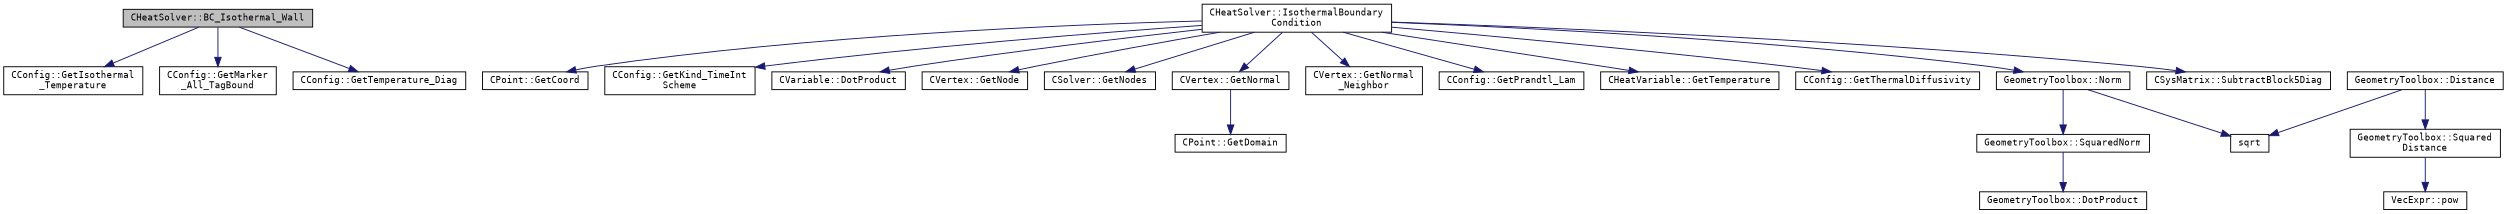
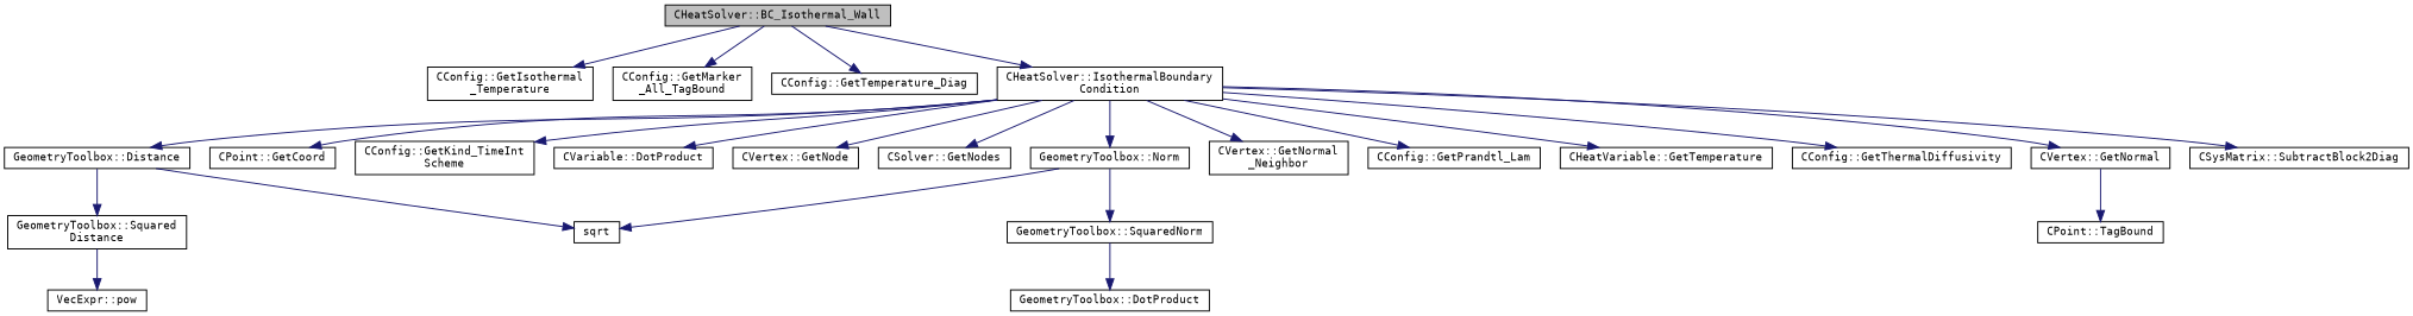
  digraph {
    fontname="DejaVu Sans Mono"
    rankdir=TB
    node [color=black fillcolor=white fontname="DejaVu Sans Mono" fontsize=10 shape=record style=filled]
    edge [color=midnightblue fontname="DejaVu Sans Mono" fontsize=10 labelfontname=Helvetica labelfontsize=10 style=solid]
    n1 [fillcolor=grey75 fontcolor=black height=0.2 label="CHeatSolver::BC_Isothermal_Wall" width=0.4]
    n2 [height=0.2 label="CConfig::GetIsothermal\l_Temperature" width=0.4]
    n3 [height=0.2 label="CConfig::GetMarker\l_All_TagBound" width=0.4]
    n4 [height=0.2 label="CConfig::GetTemperature_Diag" width=0.4]
    n5 [height=0.2 label="CHeatSolver::IsothermalBoundary\lCondition" width=0.4]
    n6 [height=0.2 label="GeometryToolbox::Distance" width=0.4]
    n7 [height=0.2 label="CPoint::GetCoord" width=0.4]
    n8 [height=0.2 label="CConfig::GetKind_TimeInt\lScheme" width=0.4]
    n9 [height=0.2 label="CVariable::DotProduct" width=0.4]
    n10 [height=0.2 label="CVertex::GetNode" width=0.4]
    n11 [height=0.2 label="CSolver::GetNodes" width=0.4]
    n12 [height=0.2 label="CVertex::GetNormal" width=0.4]
    n13 [height=0.2 label="CVertex::GetNormal\l_Neighbor" width=0.4]
    n14 [height=0.2 label="CConfig::GetPrandtl_Lam" width=0.4]
    n15 [height=0.2 label="CHeatVariable::GetTemperature" width=0.4]
    n16 [height=0.2 label="CConfig::GetThermalDiffusivity" width=0.4]
    n17 [height=0.2 label="GeometryToolbox::Norm" width=0.4]
-   n18 [height=0.2 label="CSysMatrix::SubtractBlock5Diag" width=0.4]
+   n18 [height=0.2 label="CSysMatrix::SubtractBlock2Diag" width=0.4]
    n19 [height=0.2 label=sqrt width=0.4]
    n20 [height=0.2 label="GeometryToolbox::Squared\lDistance" width=0.4]
-   n21 [height=0.2 label="CPoint::GetDomain" width=0.4]
+   n21 [height=0.2 label="CPoint::TagBound" width=0.4]
    n22 [height=0.2 label="GeometryToolbox::SquaredNorm" width=0.4]
    n23 [height=0.2 label="VecExpr::pow" width=0.4]
    n24 [height=0.2 label="GeometryToolbox::DotProduct" width=0.4]
    n1 -> n2
    n1 -> n3
    n1 -> n4
+   n1 -> n5
+   n5 -> n6
    n5 -> n7
    n5 -> n8
    n5 -> n9
    n5 -> n10
    n5 -> n11
    n5 -> n12
    n5 -> n13
    n5 -> n14
    n5 -> n15
    n5 -> n16
    n5 -> n17
    n5 -> n18
    n6 -> n19
    n6 -> n20
    n12 -> n21
    n17 -> n19
    n17 -> n22
    n20 -> n23
    n22 -> n24
  }
